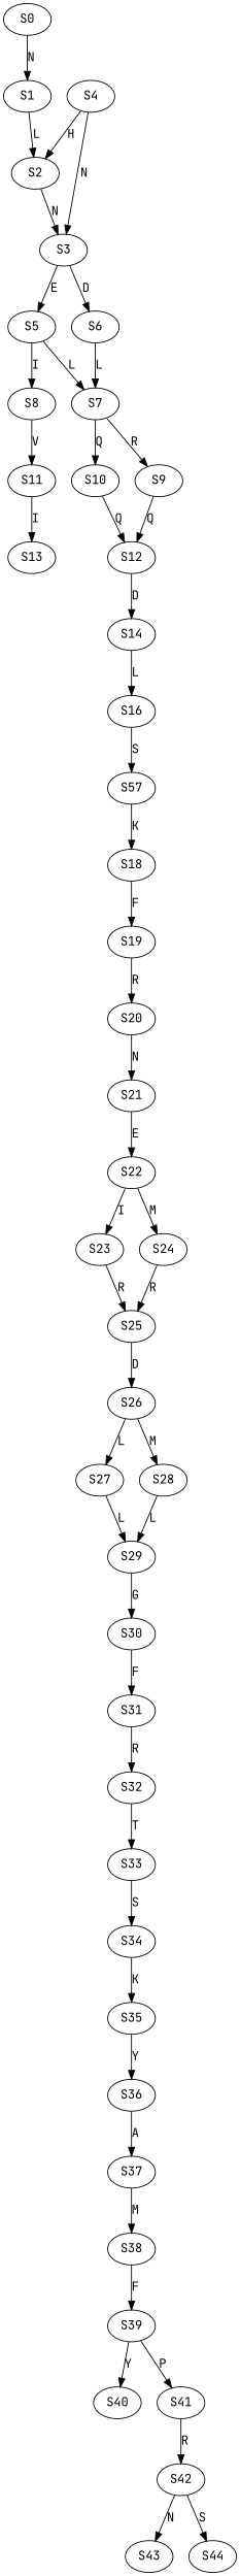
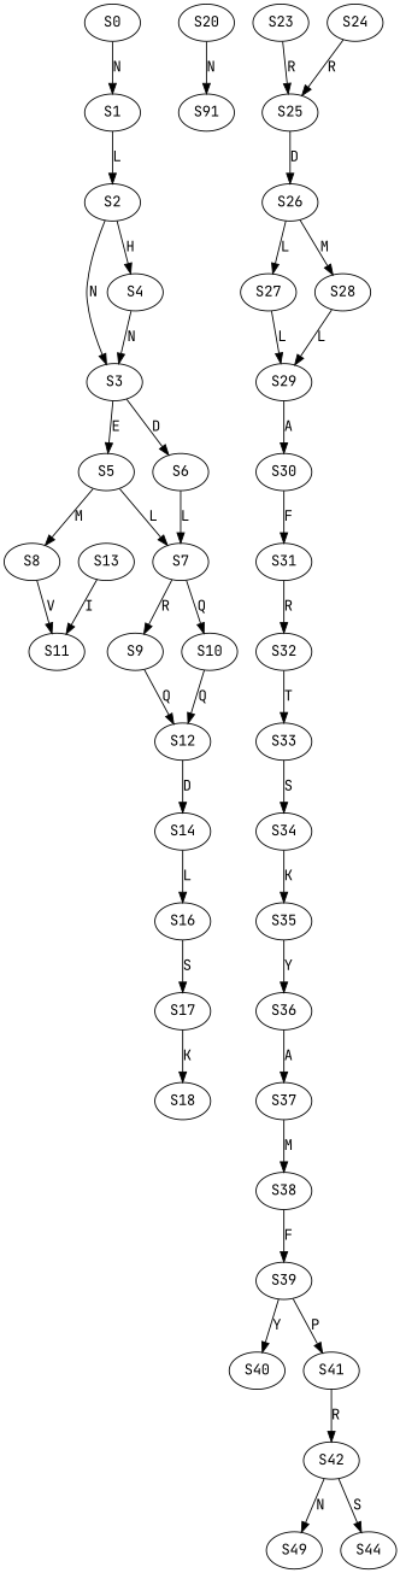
  strict digraph {
    fontname="JetBrains Mono"
    node [fontname="JetBrains Mono"]
    edge [fontname="JetBrains Mono"]
    S0
    S1
    S2
    S3
    S4
    S5
    S6
    S7
    S8
    S9
    S10
    S11
    S12
    S13
    S14
    S16
-   S17 [label=S57]
+   S17
    S18
-   S19
    S20
-   S21
-   S22
+   S21 [label=S91]
    S23
    S24
    S25
    S26
    S27
    S28
    S29
    S30
    S31
    S32
    S33
    S34
    S35
    S36
    S37
    S38
    S39
    S40
    S41
    S42
-   S43
+   S43 [label=S49]
    S44
    S0 -> S1 [label=N]
    S1 -> S2 [label=L]
    S2 -> S3 [label=N]
-   S4 -> S2 [label=H]
+   S2 -> S4 [label=H]
    S3 -> S5 [label=E]
    S3 -> S6 [label=D]
    S4 -> S3 [label=N]
    S5 -> S7 [label=L]
-   S5 -> S8 [label=I]
+   S5 -> S8 [label=M]
    S6 -> S7 [label=L]
    S7 -> S9 [label=R]
    S7 -> S10 [label=Q]
    S8 -> S11 [label=V]
    S9 -> S12 [label=Q]
    S10 -> S12 [label=Q]
-   S11 -> S13 [label=I]
+   S13 -> S11 [label=I]
    S12 -> S14 [label=D]
    S14 -> S16 [label=L]
    S16 -> S17 [label=S]
    S17 -> S18 [label=K]
-   S18 -> S19 [label=F]
-   S19 -> S20 [label=R]
    S20 -> S21 [label=N]
-   S21 -> S22 [label=E]
-   S22 -> S23 [label=I]
-   S22 -> S24 [label=M]
    S23 -> S25 [label=R]
    S24 -> S25 [label=R]
    S25 -> S26 [label=D]
    S26 -> S27 [label=L]
    S26 -> S28 [label=M]
    S27 -> S29 [label=L]
    S28 -> S29 [label=L]
-   S29 -> S30 [label=G]
+   S29 -> S30 [label=A]
    S30 -> S31 [label=F]
    S31 -> S32 [label=R]
    S32 -> S33 [label=T]
    S33 -> S34 [label=S]
    S34 -> S35 [label=K]
    S35 -> S36 [label=Y]
    S36 -> S37 [label=A]
    S37 -> S38 [label=M]
    S38 -> S39 [label=F]
    S39 -> S40 [label=Y]
    S39 -> S41 [label=P]
    S41 -> S42 [label=R]
    S42 -> S43 [label=N]
    S42 -> S44 [label=S]
  }
